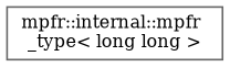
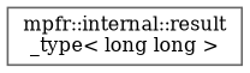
  digraph {
    rankdir=LR
    fontname="DejaVu Serif"
-   n1 [color=grey40 fillcolor=white fontname="DejaVu Serif" fontsize=10 height=0.2 label="mpfr::internal::mpfr\l_type\< long long \>" shape=box style=filled width=0.4]
+   n1 [color=grey40 fillcolor=white fontname="DejaVu Serif" fontsize=10 height=0.2 label="mpfr::internal::result\l_type\< long long \>" shape=box style=filled width=0.4]
  }
